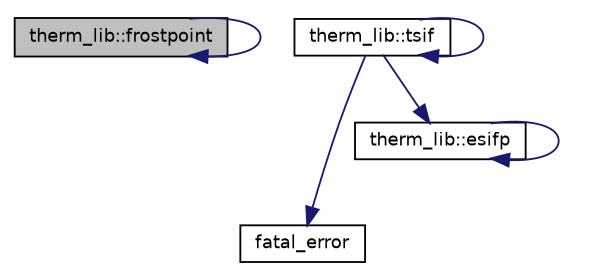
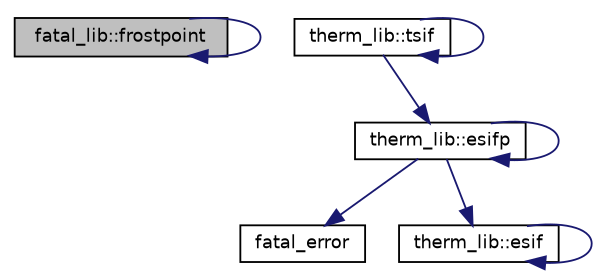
  digraph {
    rankdir=TB
    node [color=black fillcolor=white fontname=Helvetica fontsize=10 shape=record style=filled]
    edge [color=midnightblue fontname=Helvetica fontsize=10 labelfontname=Helvetica labelfontsize=10 style=solid]
-   n1 [fillcolor=grey75 fontcolor=black height=0.2 label="therm_lib::frostpoint" width=0.4]
+   n1 [fillcolor=grey75 fontcolor=black height=0.2 label="fatal_lib::frostpoint" width=0.4]
    n2 [height=0.2 label="therm_lib::tsif" width=0.4]
    n3 [height=0.2 label="therm_lib::esifp" width=0.4]
    n4 [height=0.2 label=fatal_error width=0.4]
+   n5 [height=0.2 label="therm_lib::esif" width=0.4]
    n1 -> n1
    n2 -> n2
    n2 -> n3
-   n2 -> n4
+   n3 -> n4
    n3 -> n3
+   n3 -> n5
+   n5 -> n5
  }
